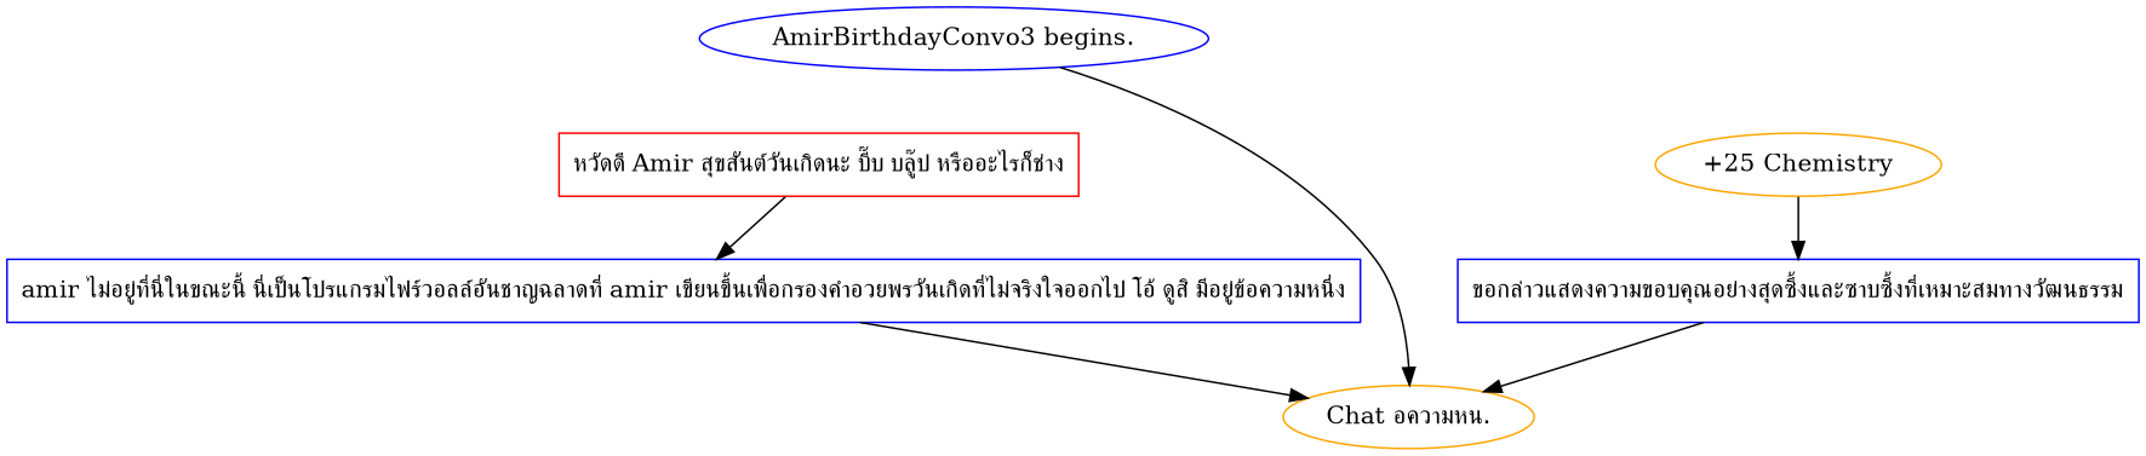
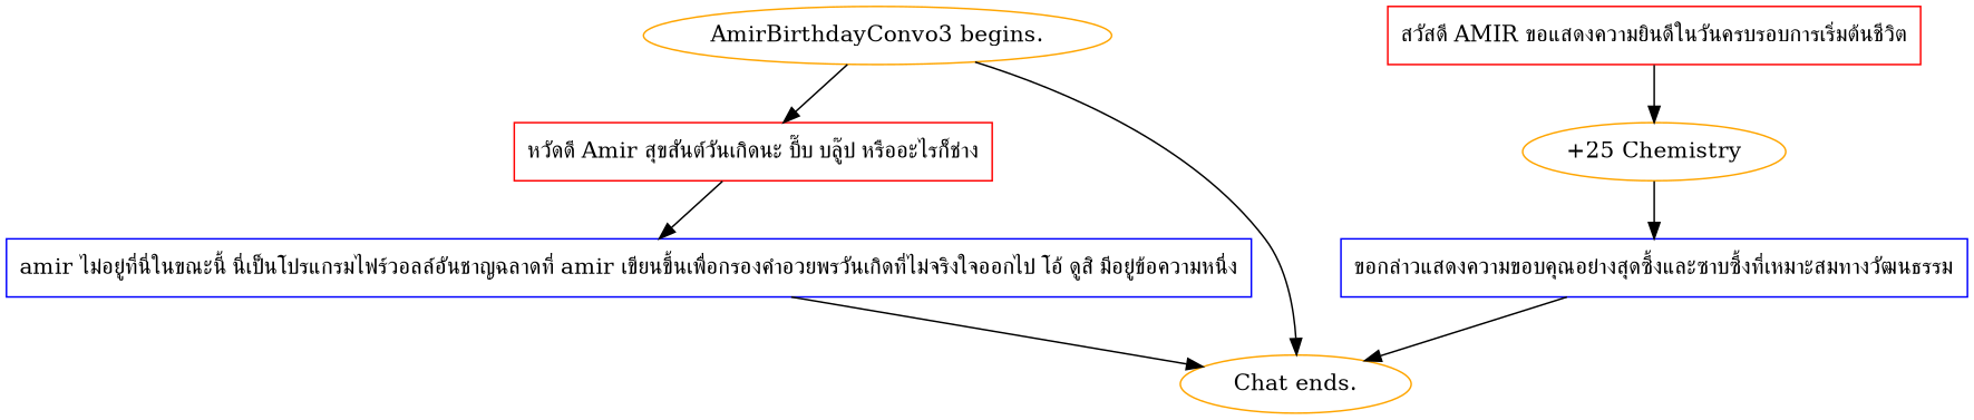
  digraph {
    node [color=orange shape=box]
-   "AmirBirthdayConvo3 begins." [color=blue shape=""]
+   "AmirBirthdayConvo3 begins." [shape=""]
    n2 [color=red label="หวัดดี Amir สุขสันต์วันเกิดนะ บี๊บ บลู๊ป หรืออะไรก็ช่าง"]
-   "Chat ends." [label="Chat อความหน." shape=""]
+   "Chat ends." [shape=""]
    n4 [color=blue label="amir ไม่อยู่ที่นี่ในขณะนี้ นี่เป็นโปรแกรมไฟร์วอลล์อันชาญฉลาดที่ amir เขียนขึ้นเพื่อกรองคำอวยพรวันเกิดที่ไม่จริงใจออกไป โอ้ ดูสิ มีอยู่ข้อความหนึ่ง"]
+   n5 [color=red label="สวัสดี AMIR ขอแสดงความยินดีในวันครบรอบการเริ่มต้นชีวิต"]
    n6 [label="+25 Chemistry" shape=""]
    n7 [color=blue label="ขอกล่าวแสดงความขอบคุณอย่างสุดซึ้งและซาบซึ้งที่เหมาะสมทางวัฒนธรรม"]
+   "AmirBirthdayConvo3 begins." -> n2
    "AmirBirthdayConvo3 begins." -> "Chat ends."
    n2 -> n4
    n4 -> "Chat ends."
+   n5 -> n6
    n6 -> n7
    n7 -> "Chat ends."
  }
